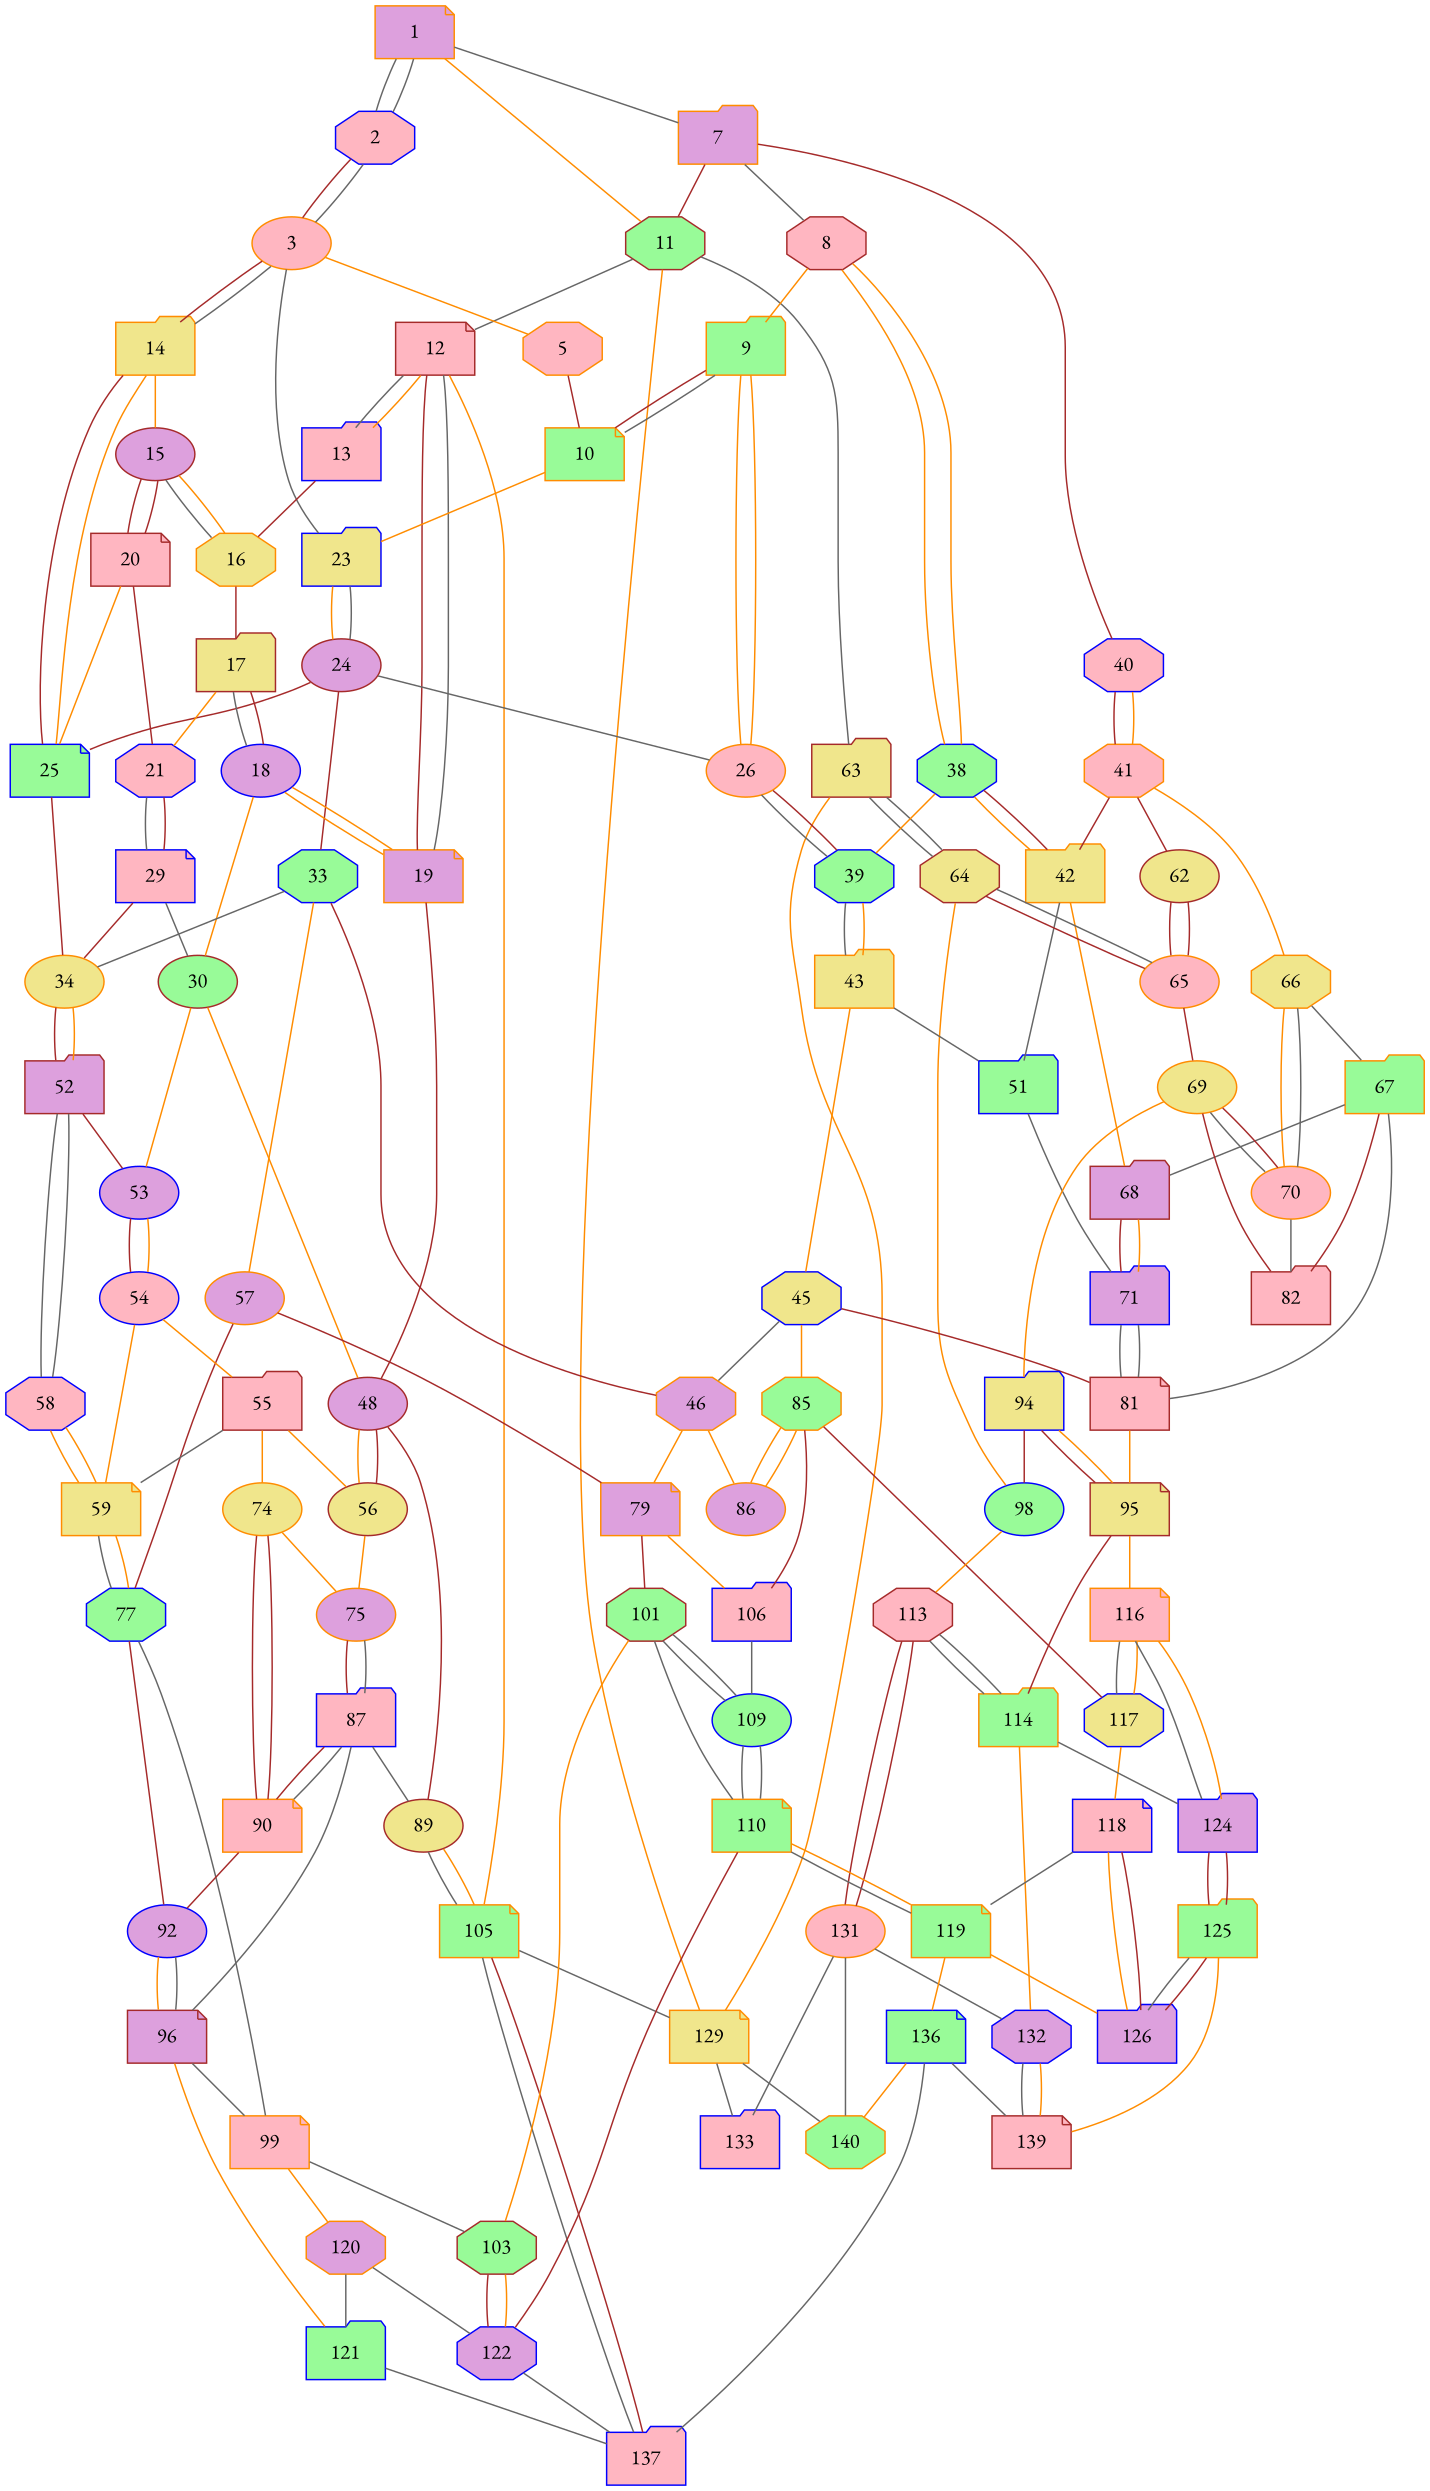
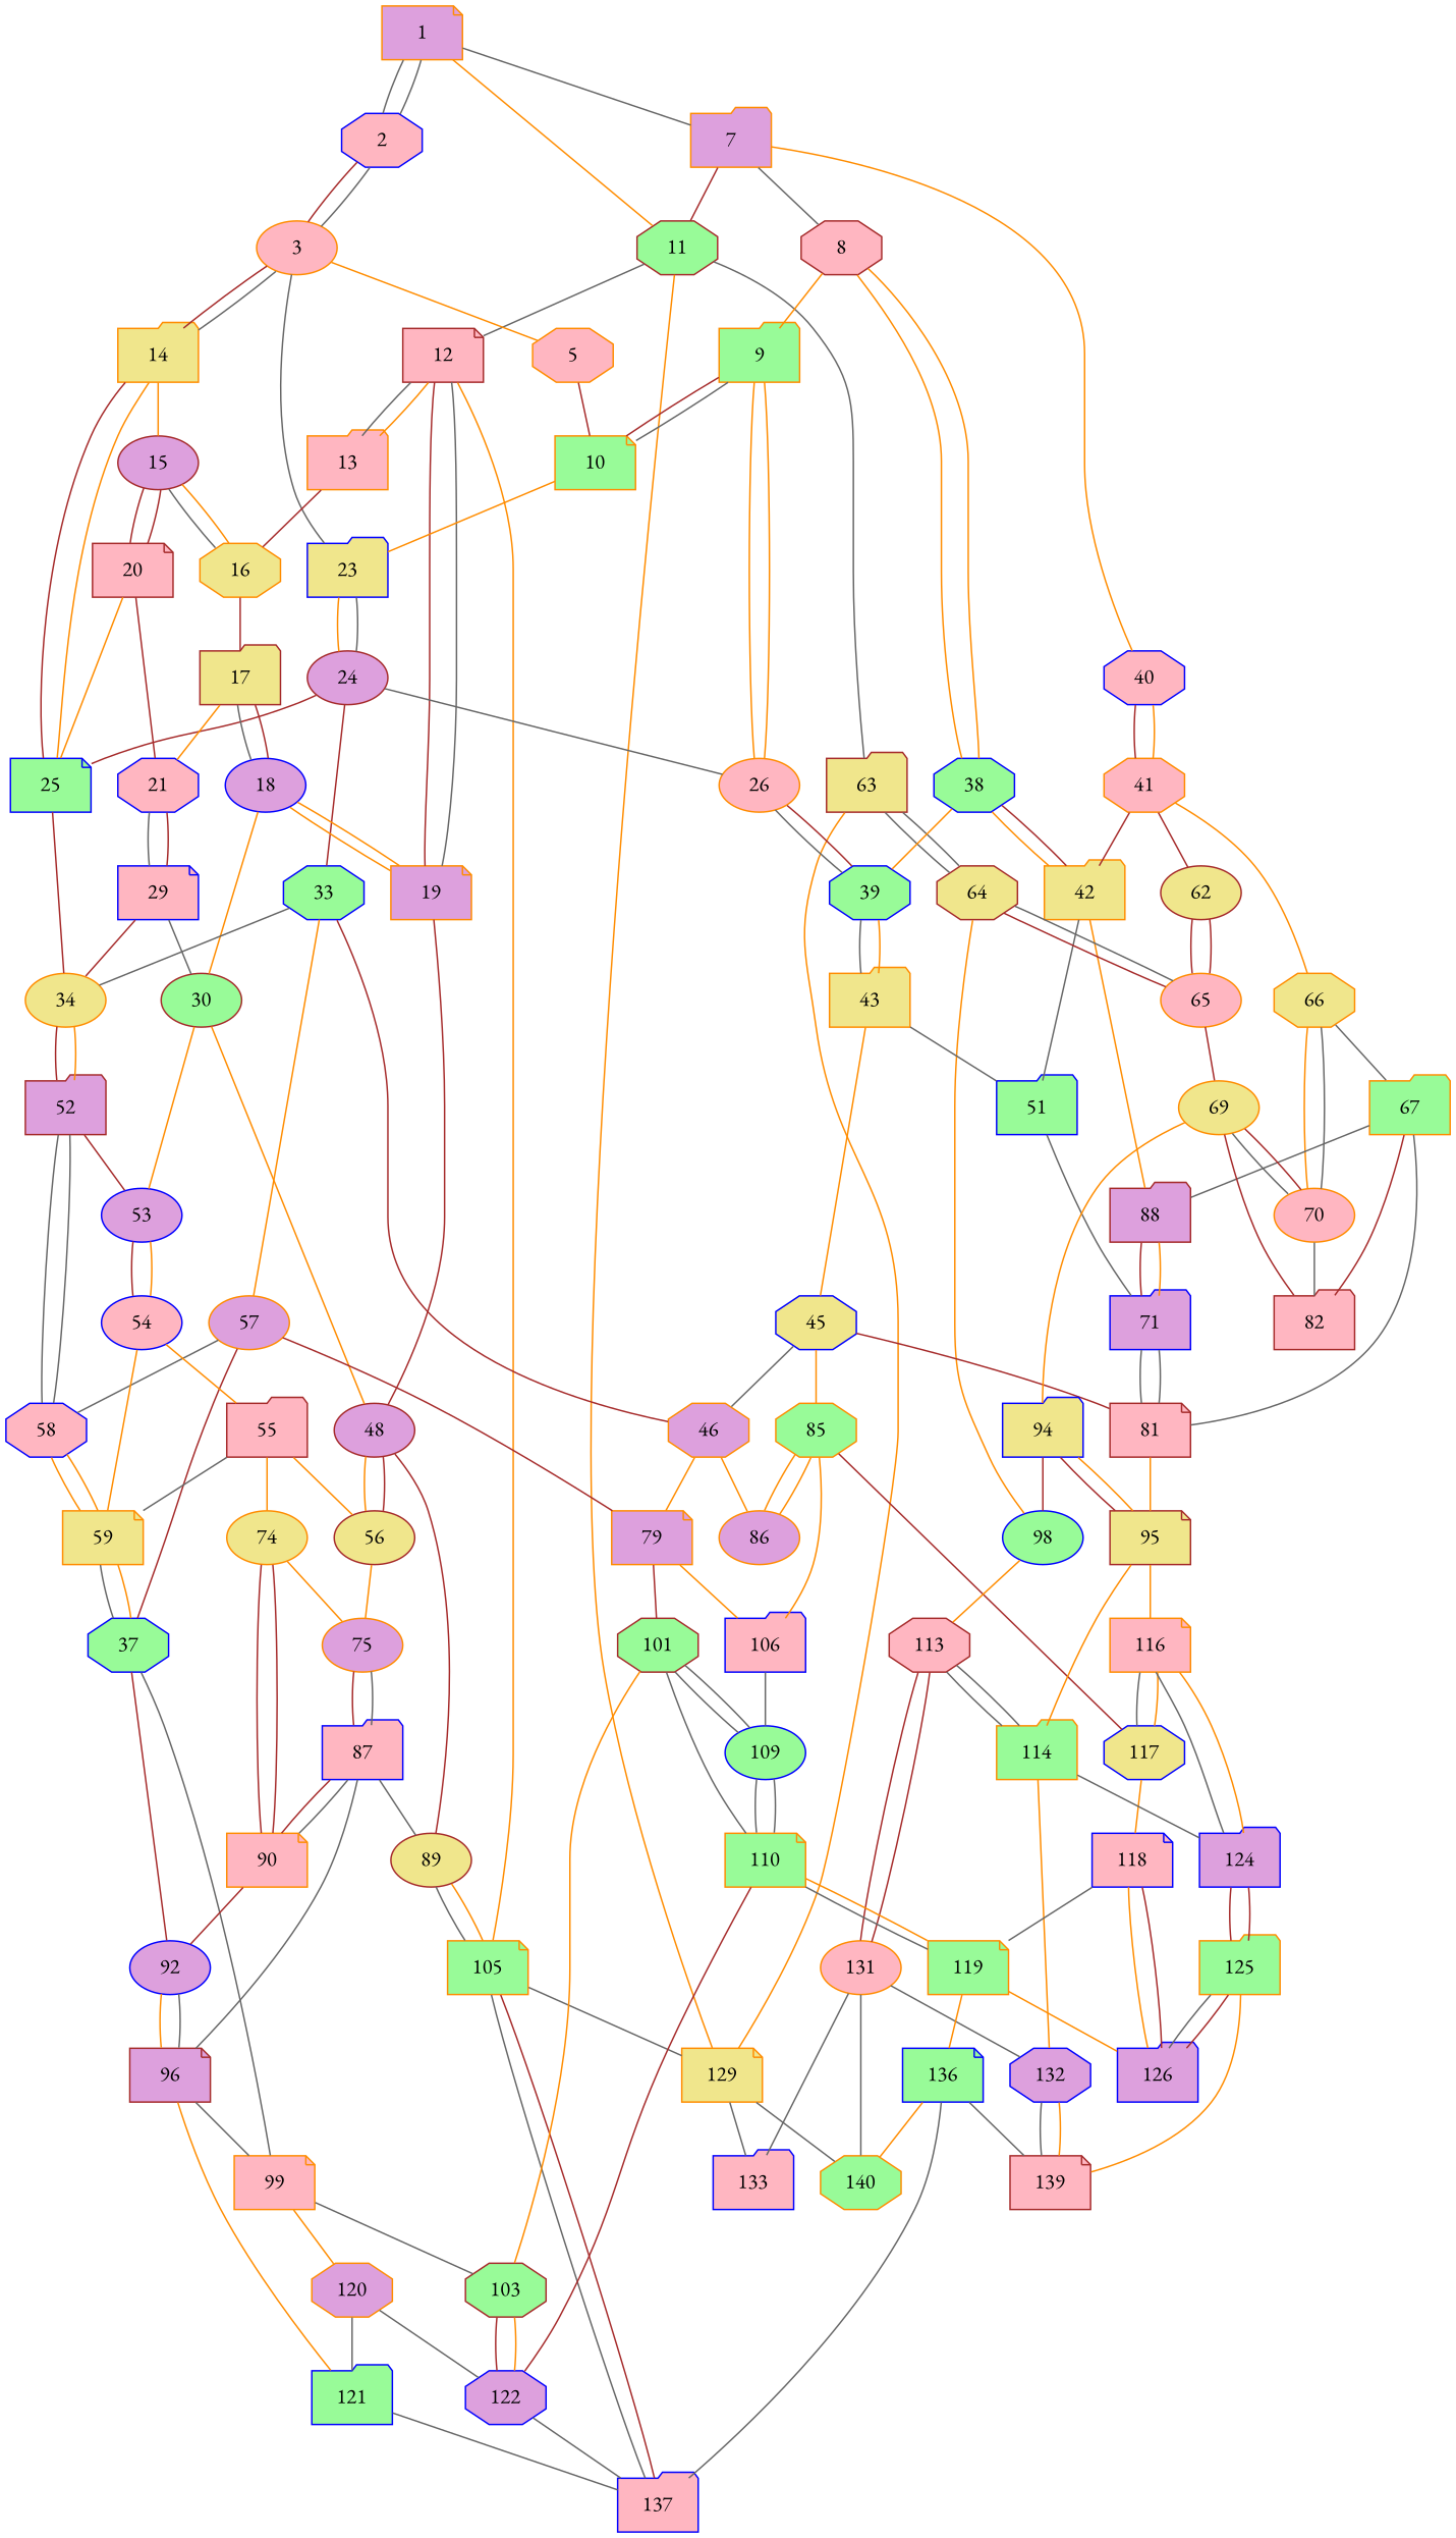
  graph {
    fontname="EB Garamond"
    node [color=darkorange fillcolor=lightpink fontname="EB Garamond" shape=octagon style=filled]
    edge [color=gray40 fontname="EB Garamond"]
    1 [fillcolor=plum shape=note super="+6"]
    2 [color=blue]
    7 [fillcolor=plum shape=folder super="+37"]
    11 [color=brown fillcolor=palegreen super="+36"]
    3 [shape=ellipse super="+4"]
    8 [color=brown]
    40 [color=blue]
    12 [color=brown shape=note]
    63 [color=brown fillcolor=khaki shape=folder super="+127"]
    129 [fillcolor=khaki shape=note super="+142"]
    5
    14 [fillcolor=khaki shape=folder]
    23 [color=blue fillcolor=khaki shape=folder]
    10 [fillcolor=palegreen shape=note]
    15 [color=brown fillcolor=plum shape=ellipse]
    25 [color=blue fillcolor=palegreen shape=note super="+32"]
    24 [color=brown fillcolor=plum shape=ellipse super="+27"]
    9 [fillcolor=palegreen shape=folder]
    38 [color=blue fillcolor=palegreen]
    41 [super="+61"]
    26 [shape=ellipse]
    39 [color=blue fillcolor=palegreen]
    42 [fillcolor=khaki shape=folder super="+50"]
-   13 [color=blue shape=folder]
+   13 [shape=folder]
    19 [fillcolor=plum shape=note]
    105 [fillcolor=palegreen shape=note]
    64 [color=brown fillcolor=khaki]
    133 [color=blue shape=folder]
    140 [fillcolor=palegreen]
    16 [fillcolor=khaki]
    48 [color=brown fillcolor=plum shape=ellipse super="+49"]
    137 [color=blue shape=folder super="+138"]
    17 [color=brown fillcolor=khaki shape=folder super="+22"]
    20 [color=brown shape=note]
    34 [fillcolor=khaki shape=ellipse super="+35"]
    21 [color=blue]
    18 [color=blue fillcolor=plum shape=ellipse super="+28"]
    30 [color=brown fillcolor=palegreen shape=ellipse super="+31"]
    29 [color=blue shape=note]
    53 [color=blue fillcolor=plum shape=ellipse]
    56 [color=brown fillcolor=khaki shape=ellipse]
    89 [color=brown fillcolor=khaki shape=ellipse]
    33 [color=blue fillcolor=palegreen super="+47"]
    46 [fillcolor=plum super="+78"]
    57 [fillcolor=plum shape=ellipse super="+76"]
    52 [color=brown fillcolor=plum shape=folder]
    43 [fillcolor=khaki shape=folder super="+44"]
    54 [color=blue shape=ellipse]
    79 [fillcolor=plum shape=note super="+100"]
    86 [fillcolor=plum shape=ellipse]
    58 [color=blue]
-   77 [color=blue fillcolor=palegreen super="+91"]
+   77 [color=blue fillcolor=palegreen super="+91" label=37]
    51 [color=blue fillcolor=palegreen shape=folder super="+72"]
-   68 [color=brown fillcolor=plum shape=folder]
+   68 [color=brown fillcolor=plum shape=folder label=88]
    45 [color=blue fillcolor=khaki super="+84"]
    62 [color=brown fillcolor=khaki shape=ellipse]
    66 [fillcolor=khaki]
    65 [shape=ellipse]
    67 [fillcolor=palegreen shape=folder super="+80"]
    70 [shape=ellipse]
    71 [color=blue fillcolor=plum shape=folder]
    81 [color=brown shape=note super="+83"]
    85 [fillcolor=palegreen super="+107"]
    95 [color=brown fillcolor=khaki shape=note super="+115"]
    106 [color=blue shape=folder super="+108"]
    117 [color=blue fillcolor=khaki]
    101 [color=brown fillcolor=palegreen super="+102"]
    75 [fillcolor=plum shape=ellipse]
    59 [fillcolor=khaki shape=note super="+60"]
    55 [color=brown shape=folder super="+73"]
    74 [fillcolor=khaki shape=ellipse]
    90 [shape=note]
    87 [color=blue shape=folder super="+88"]
    92 [color=blue fillcolor=plum shape=ellipse]
    99 [shape=note super="+104"]
    69 [fillcolor=khaki shape=ellipse super="+93"]
    98 [color=blue fillcolor=palegreen shape=ellipse super="+112"]
    113 [color=brown]
    82 [color=brown shape=folder]
    94 [color=blue fillcolor=khaki shape=folder]
    96 [color=brown fillcolor=plum shape=note super="+97"]
    103 [color=brown fillcolor=palegreen]
    120 [fillcolor=plum]
    109 [color=blue fillcolor=palegreen shape=ellipse]
    110 [fillcolor=palegreen shape=note super="+111"]
    114 [fillcolor=palegreen shape=folder super="+130"]
    116 [shape=note]
    118 [color=blue shape=note]
    121 [color=blue fillcolor=palegreen shape=folder]
    124 [color=blue fillcolor=plum shape=folder]
    132 [color=blue fillcolor=plum]
    131 [shape=ellipse super="+134"]
    122 [color=blue fillcolor=plum super="+123"]
    119 [fillcolor=palegreen shape=note super="+135"]
    126 [color=blue fillcolor=plum shape=folder]
    136 [color=blue fillcolor=palegreen shape=note super="+141"]
    125 [fillcolor=palegreen shape=folder]
    139 [color=brown shape=note]
    1 -- 2
    1 -- 2
    1 -- 7
    1 -- 11 [color=darkorange]
    2 -- 3 [color=brown]
    2 -- 3
    7 -- 11 [color=brown]
    7 -- 8
-   7 -- 40 [color=brown]
+   7 -- 40 [color=darkorange]
    11 -- 12
    11 -- 63
    11 -- 129 [color=darkorange]
    3 -- 5 [color=darkorange]
    3 -- 14 [color=brown]
    3 -- 14
    3 -- 23
    8 -- 9 [color=darkorange]
    8 -- 38 [color=darkorange]
    8 -- 38 [color=darkorange]
    40 -- 41 [color=brown]
    40 -- 41 [color=darkorange]
    12 -- 13
    12 -- 13 [color=darkorange]
    12 -- 19 [color=brown]
    12 -- 19
    12 -- 105 [color=darkorange]
    63 -- 129 [color=darkorange]
    63 -- 64
    63 -- 64
    129 -- 133
    129 -- 140
    5 -- 10 [color=brown]
    14 -- 15 [color=darkorange]
    14 -- 25 [color=brown]
    14 -- 25 [color=darkorange]
    23 -- 24 [color=darkorange]
    23 -- 24
    10 -- 23 [color=darkorange]
    15 -- 16
    15 -- 16 [color=darkorange]
    15 -- 20 [color=brown]
    15 -- 20 [color=brown]
    25 -- 34 [color=brown]
    24 -- 25 [color=brown]
    24 -- 26
    24 -- 33 [color=brown]
    9 -- 10 [color=brown]
    9 -- 10
    9 -- 26 [color=darkorange]
    9 -- 26 [color=darkorange]
    38 -- 39 [color=darkorange]
    38 -- 42 [color=darkorange]
    38 -- 42 [color=brown]
    41 -- 42 [color=brown]
    41 -- 62 [color=brown]
    41 -- 66 [color=darkorange]
    26 -- 39
    26 -- 39 [color=brown]
    39 -- 43
    39 -- 43 [color=darkorange]
    42 -- 51
    42 -- 68 [color=darkorange]
    13 -- 16 [color=brown]
    19 -- 48 [color=brown]
    105 -- 129
    105 -- 137
    105 -- 137 [color=brown]
    64 -- 65 [color=brown]
    64 -- 65
    64 -- 98 [color=darkorange]
    16 -- 17 [color=brown]
    48 -- 56 [color=darkorange]
    48 -- 56 [color=brown]
    48 -- 89 [color=brown]
    17 -- 21 [color=darkorange]
    17 -- 18 [weight=2]
    17 -- 18 [color=brown]
    20 -- 25 [color=darkorange]
    20 -- 21 [color=brown]
    34 -- 52 [color=brown]
    34 -- 52 [color=darkorange]
    21 -- 29
    21 -- 29 [color=brown]
    18 -- 19 [color=darkorange]
    18 -- 19 [color=darkorange]
    18 -- 30 [color=darkorange]
    30 -- 48 [color=darkorange]
    30 -- 53 [color=darkorange]
    29 -- 34 [color=brown]
    29 -- 30
    53 -- 54 [color=brown]
    53 -- 54 [color=darkorange]
    56 -- 75 [color=darkorange]
    89 -- 105
    89 -- 105 [color=darkorange]
    33 -- 34
    33 -- 46 [color=brown]
    33 -- 57 [color=darkorange]
    46 -- 79 [color=darkorange]
    46 -- 86 [color=darkorange]
    57 -- 79 [color=brown]
+   57 -- 58
    57 -- 77 [color=brown]
    52 -- 53 [color=brown]
    52 -- 58
    52 -- 58
    43 -- 51 [weight=2]
    43 -- 45 [color=darkorange]
    54 -- 59 [color=darkorange]
    54 -- 55 [color=darkorange]
    79 -- 106 [color=darkorange]
    79 -- 101 [color=brown]
    58 -- 59 [color=darkorange]
    58 -- 59 [color=darkorange]
    77 -- 92 [color=brown]
    77 -- 99
    51 -- 71
    68 -- 71 [color=brown]
    68 -- 71 [color=darkorange]
    45 -- 46
    45 -- 81 [color=brown]
    45 -- 85 [color=darkorange]
    62 -- 65 [color=brown]
    62 -- 65 [color=brown]
    66 -- 67
    66 -- 70 [color=darkorange]
    66 -- 70
    65 -- 69 [color=brown]
    67 -- 68
    67 -- 81
    67 -- 82 [color=brown]
    70 -- 82
    71 -- 81
    71 -- 81
    81 -- 95 [color=darkorange]
    85 -- 86 [color=darkorange]
    85 -- 86 [color=darkorange]
-   85 -- 106 [color=brown]
+   85 -- 106 [color=darkorange]
    85 -- 117 [color=brown]
-   95 -- 114 [color=brown]
+   95 -- 114 [color=darkorange]
    95 -- 116 [color=darkorange]
    106 -- 109
    117 -- 118 [color=darkorange]
    101 -- 103 [color=darkorange]
    101 -- 109
    101 -- 109
    101 -- 110
    75 -- 87 [color=brown]
    75 -- 87
    59 -- 77
    59 -- 77 [color=darkorange]
    55 -- 56 [color=darkorange]
    55 -- 59
    55 -- 74 [color=darkorange]
    74 -- 75 [color=darkorange]
    74 -- 90 [color=brown]
    74 -- 90 [color=brown]
    90 -- 92 [color=brown]
    87 -- 89
    87 -- 90 [color=brown]
    87 -- 90
    87 -- 96
    92 -- 96 [color=darkorange]
    92 -- 96
    99 -- 103
    99 -- 120 [color=darkorange]
    69 -- 70
    69 -- 70 [color=brown]
    69 -- 82 [color=brown]
    69 -- 94 [color=darkorange]
    98 -- 113 [color=darkorange]
    113 -- 114
    113 -- 114
    113 -- 131 [color=brown]
    113 -- 131 [color=brown]
    94 -- 95 [color=brown]
    94 -- 95 [color=darkorange]
    94 -- 98 [color=brown]
    96 -- 99
    96 -- 121 [color=darkorange]
    103 -- 122 [color=brown]
    103 -- 122 [color=darkorange]
    120 -- 121
    120 -- 122
    109 -- 110
    109 -- 110
    110 -- 122 [color=brown]
    110 -- 119
    110 -- 119 [color=darkorange]
    114 -- 124
    114 -- 132 [color=darkorange]
    116 -- 117
    116 -- 117 [color=darkorange]
    116 -- 124
    116 -- 124 [color=darkorange]
    118 -- 119
    118 -- 126 [color=darkorange]
    118 -- 126 [color=brown]
    121 -- 137
    124 -- 125 [color=brown]
    124 -- 125 [color=brown]
    132 -- 139
    132 -- 139 [color=darkorange]
    131 -- 133
    131 -- 140
    131 -- 132
    122 -- 137
    119 -- 126 [color=darkorange]
    119 -- 136 [color=darkorange]
    136 -- 140 [color=darkorange]
    136 -- 137
    136 -- 139
    125 -- 126
    125 -- 126 [color=brown]
    125 -- 139 [color=darkorange]
  }
